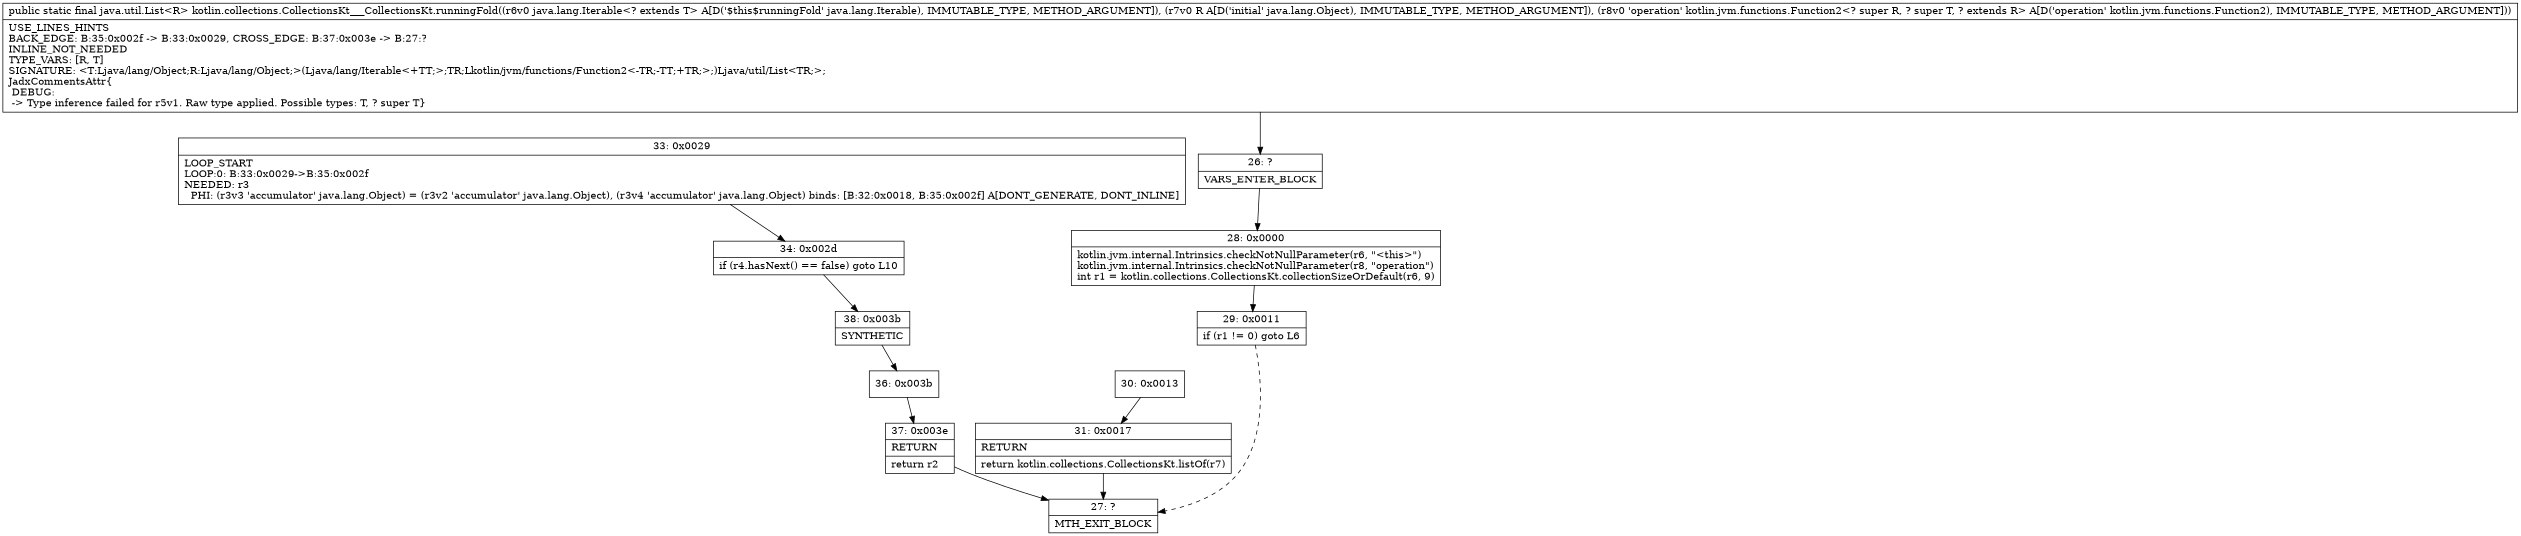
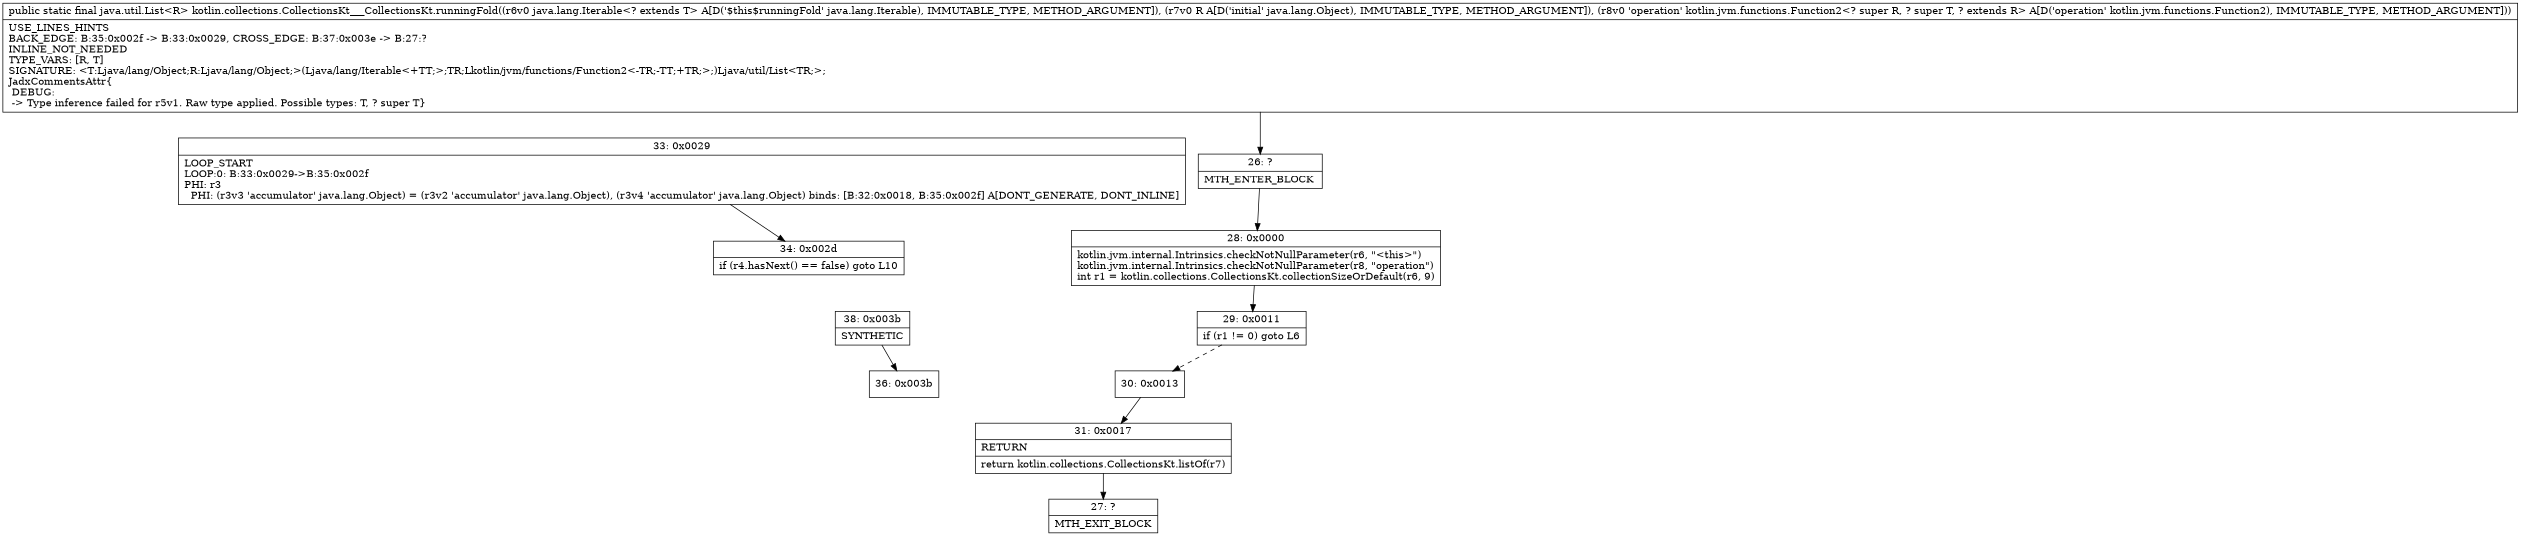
  digraph {
    node [shape=record]
-   n1 [label="{26\:\ ?|VARS_ENTER_BLOCK\l}"]
+   n1 [label="{26\:\ ?|MTH_ENTER_BLOCK\l}"]
    n2 [label="{28\:\ 0x0000|kotlin.jvm.internal.Intrinsics.checkNotNullParameter(r6, \"\<this\>\")\lkotlin.jvm.internal.Intrinsics.checkNotNullParameter(r8, \"operation\")\lint r1 = kotlin.collections.CollectionsKt.collectionSizeOrDefault(r6, 9)\l}"]
    n3 [label="{29\:\ 0x0011|if (r1 != 0) goto L6\l}"]
    n4 [label="{30\:\ 0x0013}"]
    n5 [label="{31\:\ 0x0017|RETURN\l|return kotlin.collections.CollectionsKt.listOf(r7)\l}"]
    n6 [label="{27\:\ ?|MTH_EXIT_BLOCK\l}"]
-   n7 [label="{33\:\ 0x0029|LOOP_START\lLOOP:0: B:33:0x0029\-\>B:35:0x002f\lNEEDED: r3 \l  PHI: (r3v3 'accumulator' java.lang.Object) = (r3v2 'accumulator' java.lang.Object), (r3v4 'accumulator' java.lang.Object) binds: [B:32:0x0018, B:35:0x002f] A[DONT_GENERATE, DONT_INLINE]\l}"]
+   n7 [label="{33\:\ 0x0029|LOOP_START\lLOOP:0: B:33:0x0029\-\>B:35:0x002f\lPHI: r3 \l  PHI: (r3v3 'accumulator' java.lang.Object) = (r3v2 'accumulator' java.lang.Object), (r3v4 'accumulator' java.lang.Object) binds: [B:32:0x0018, B:35:0x002f] A[DONT_GENERATE, DONT_INLINE]\l}"]
    n8 [label="{34\:\ 0x002d|if (r4.hasNext() == false) goto L10\l}"]
    n9 [label="{38\:\ 0x003b|SYNTHETIC\l}"]
    n10 [label="{36\:\ 0x003b}"]
-   n11 [label="{37\:\ 0x003e|RETURN\l|return r2\l}"]
    n12 [label="{public static final java.util.List\<R\> kotlin.collections.CollectionsKt___CollectionsKt.runningFold((r6v0 java.lang.Iterable\<? extends T\> A[D('$this$runningFold' java.lang.Iterable), IMMUTABLE_TYPE, METHOD_ARGUMENT]), (r7v0 R A[D('initial' java.lang.Object), IMMUTABLE_TYPE, METHOD_ARGUMENT]), (r8v0 'operation' kotlin.jvm.functions.Function2\<? super R, ? super T, ? extends R\> A[D('operation' kotlin.jvm.functions.Function2), IMMUTABLE_TYPE, METHOD_ARGUMENT]))  | USE_LINES_HINTS\lBACK_EDGE: B:35:0x002f \-\> B:33:0x0029, CROSS_EDGE: B:37:0x003e \-\> B:27:?\lINLINE_NOT_NEEDED\lTYPE_VARS: [R, T]\lSIGNATURE: \<T:Ljava\/lang\/Object;R:Ljava\/lang\/Object;\>(Ljava\/lang\/Iterable\<+TT;\>;TR;Lkotlin\/jvm\/functions\/Function2\<\-TR;\-TT;+TR;\>;)Ljava\/util\/List\<TR;\>;\lJadxCommentsAttr\{\l DEBUG: \l \-\> Type inference failed for r5v1. Raw type applied. Possible types: T, ? super T\}\l}"]
    n1 -> n2
    n2 -> n3
-   n3 -> n6 [style=dashed]
+   n3 -> n4 [style=dashed]
    n4 -> n5
    n5 -> n6
    n7 -> n8
-   n8 -> n9
    n9 -> n10
-   n10 -> n11
-   n11 -> n6
    n12 -> n1
  }
